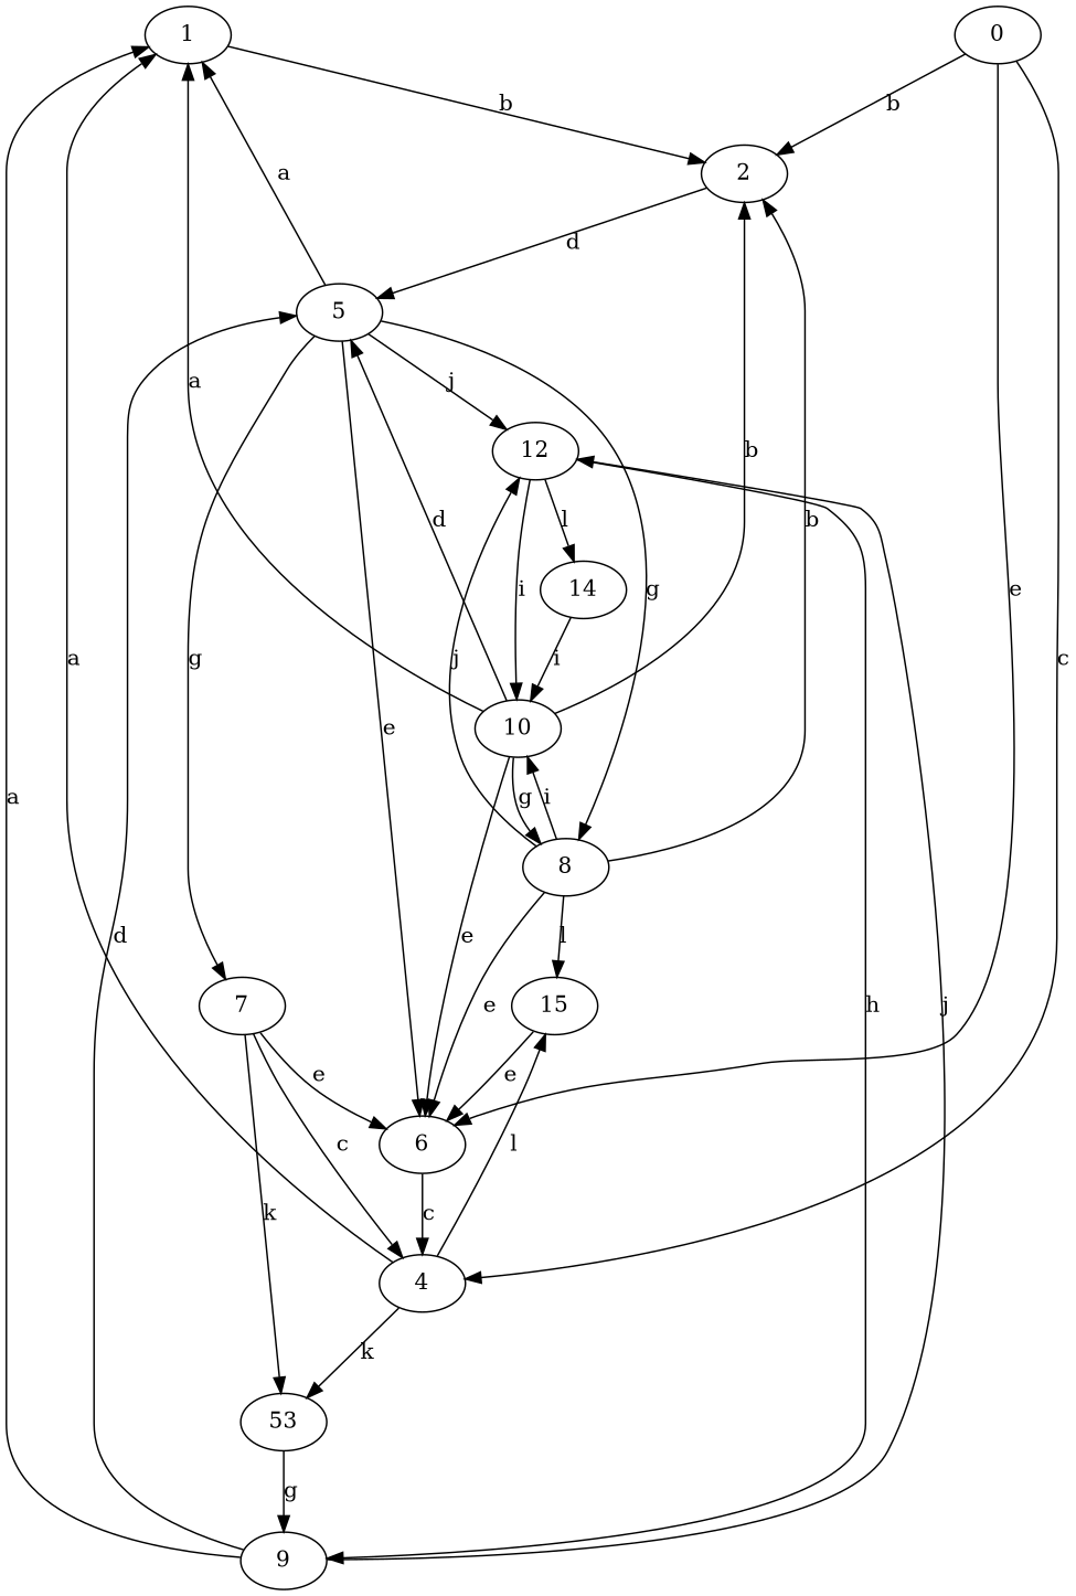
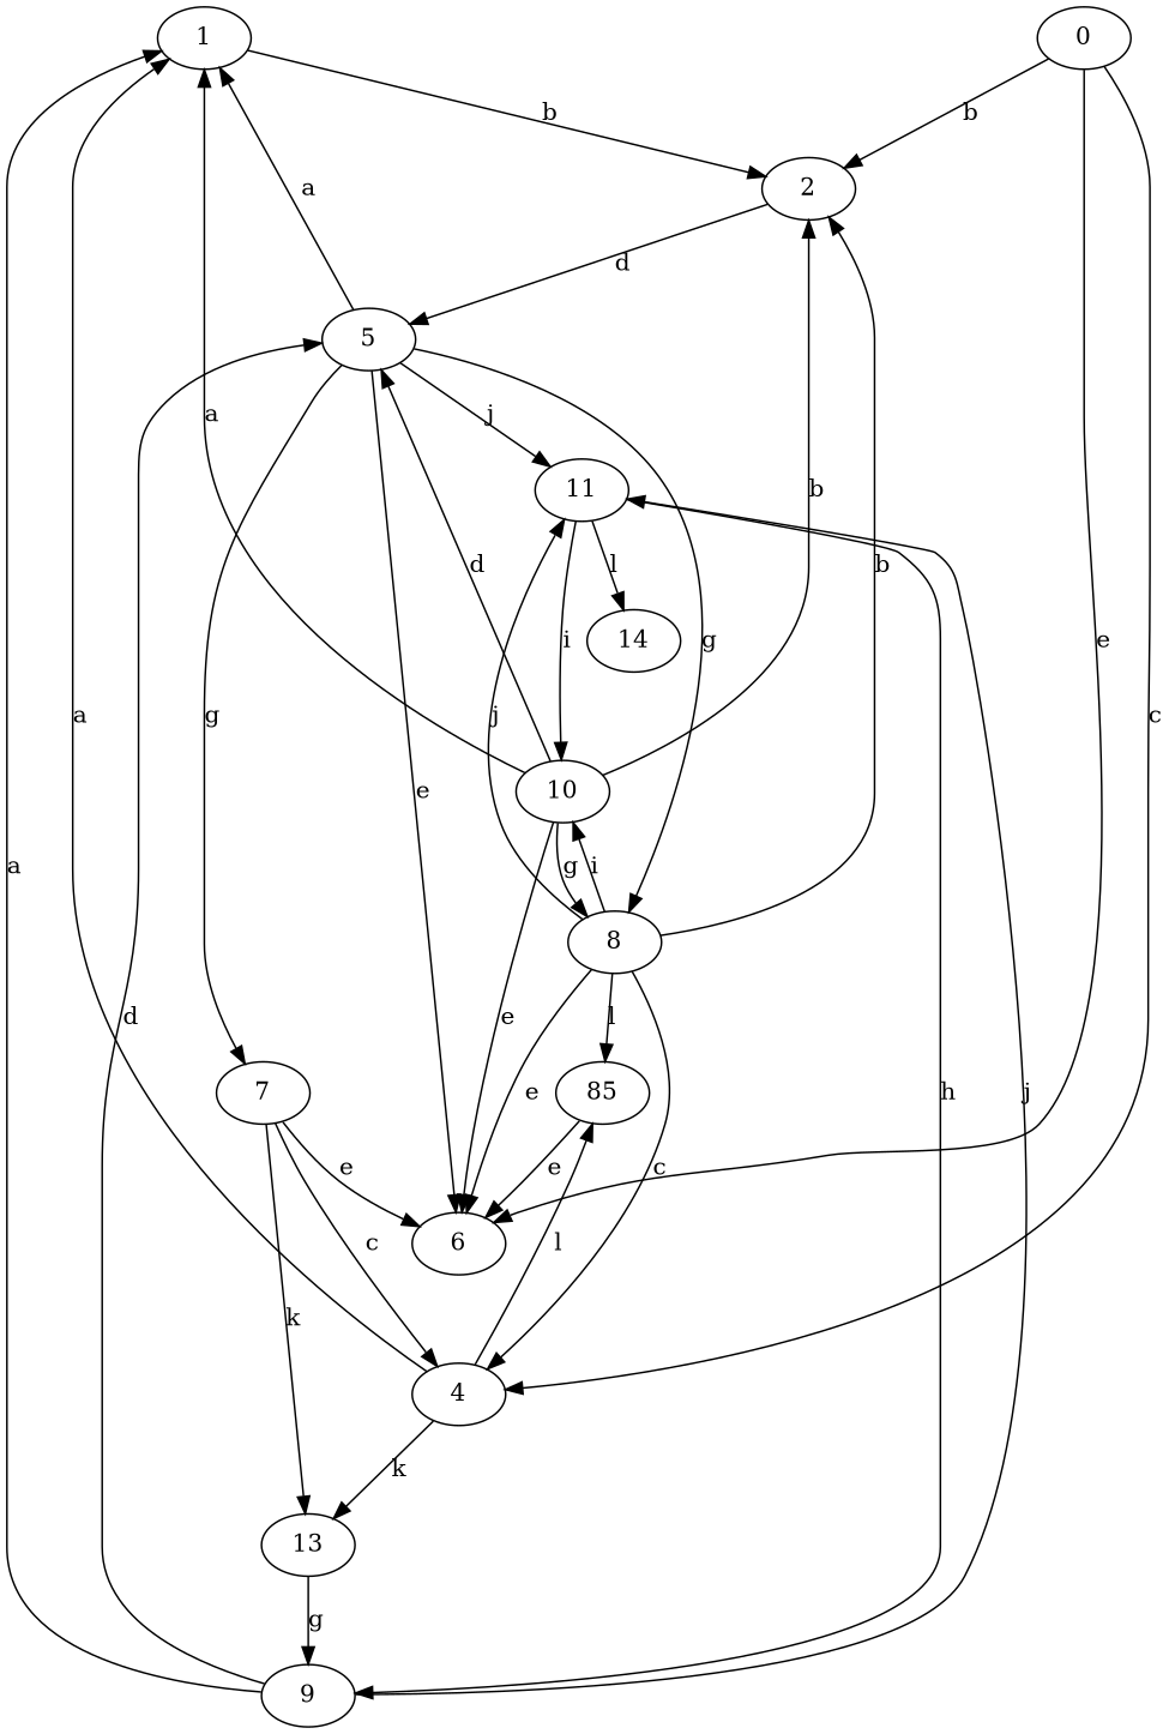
  strict digraph {
    1
    2
    5
    10
    6
    8
    7
-   12
+   12 [label=11]
    0
    4
-   13 [label=53]
-   15
+   13
+   15 [label=85]
    14
    9
    1 -> 2 [label=b]
    2 -> 5 [label=d]
    5 -> 1 [label=a]
    5 -> 6 [label=e]
    5 -> 8 [label=g]
    5 -> 7 [label=g]
    5 -> 12 [label=j]
    10 -> 1 [label=a]
    10 -> 2 [label=b]
    10 -> 5 [label=d]
    10 -> 6 [label=e]
    10 -> 8 [label=g]
-   6 -> 4 [label=c]
+   8 -> 4 [label=c]
    8 -> 2 [label=b]
    8 -> 10 [label=i]
    8 -> 6 [label=e]
    8 -> 12 [label=j]
    8 -> 15 [label=l]
    7 -> 6 [label=e]
    7 -> 4 [label=c]
    7 -> 13 [label=k]
    12 -> 10 [label=i]
    12 -> 14 [label=l]
    12 -> 9 [label=h]
    0 -> 2 [label=b]
    0 -> 6 [label=e]
    0 -> 4 [label=c]
    4 -> 1 [label=a]
    4 -> 13 [label=k]
    4 -> 15 [label=l]
    13 -> 9 [label=g]
    15 -> 6 [label=e]
-   14 -> 10 [label=i]
    9 -> 1 [label=a]
    9 -> 5 [label=d]
    9 -> 12 [label=j]
  }
